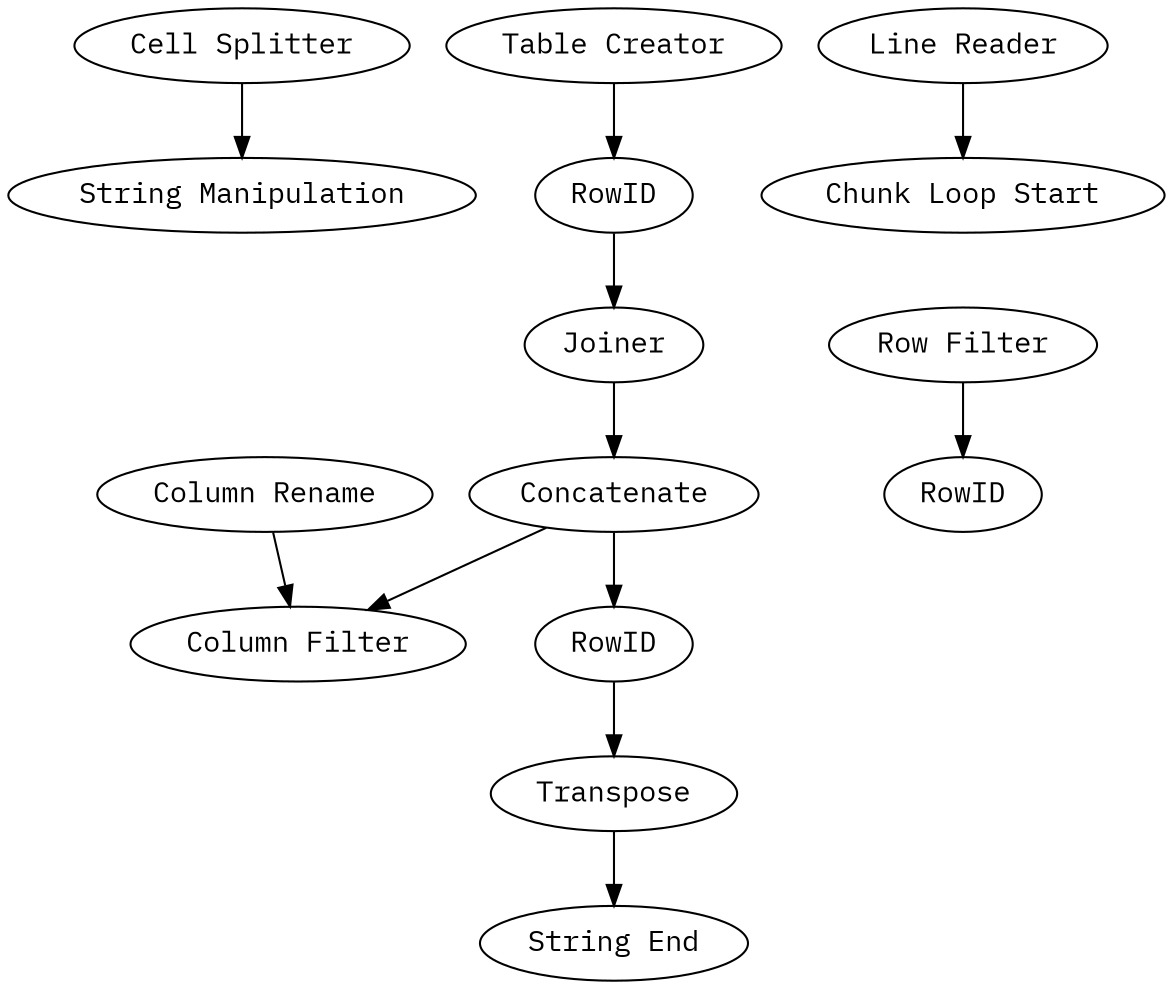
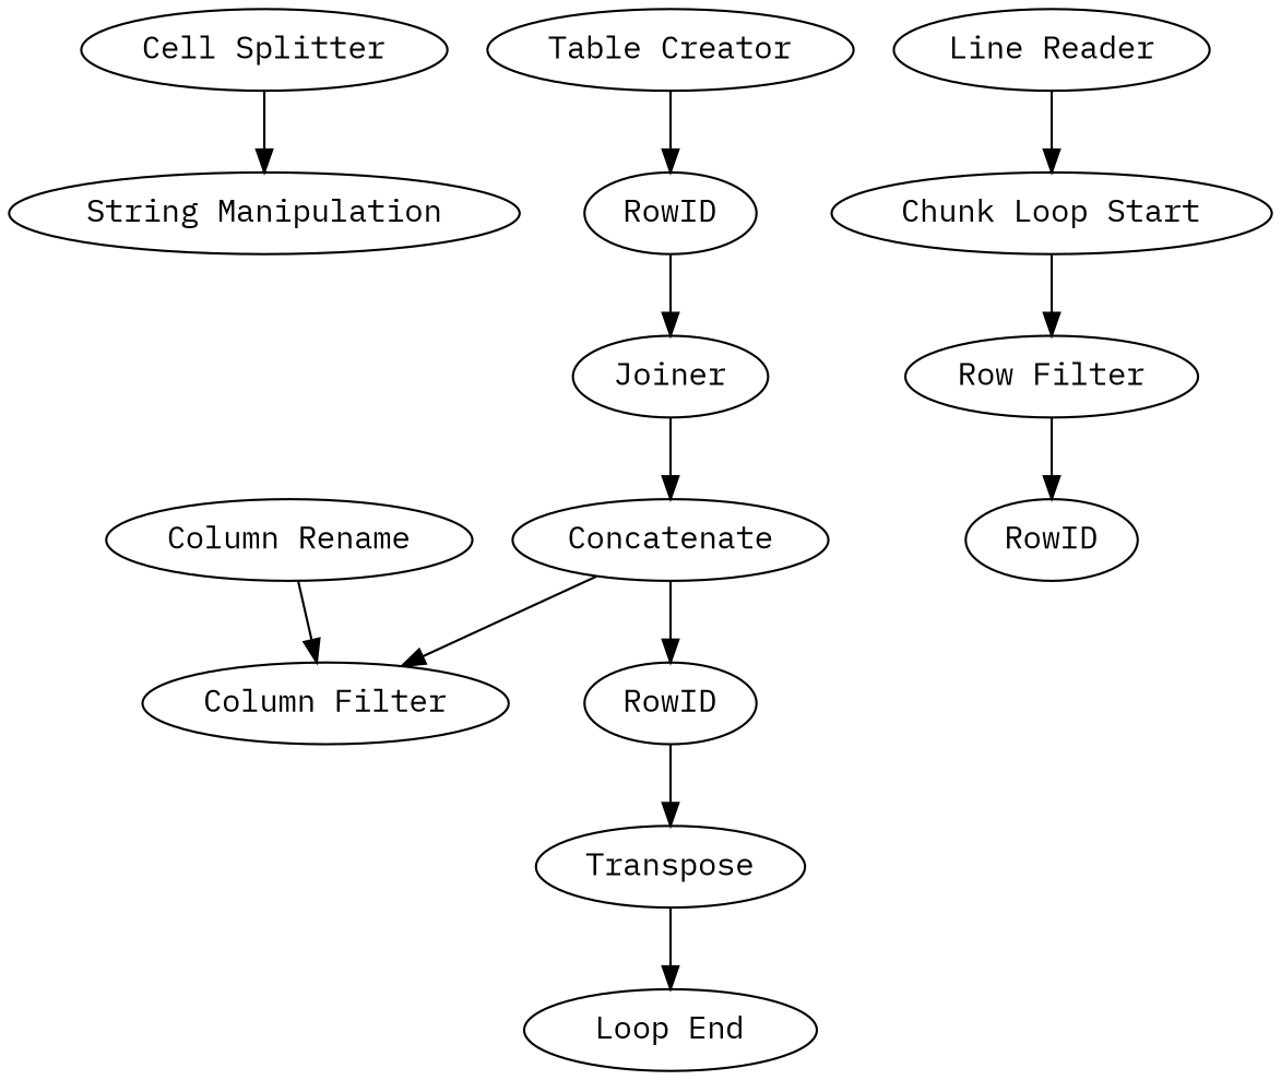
  digraph {
    fontname="IBM Plex Mono"
    rankdir=TB
    node [fontname="IBM Plex Mono"]
    edge [fontname="IBM Plex Mono"]
    n1 [label="Cell Splitter"]
    n2 [label="String Manipulation"]
    n3 [label=Joiner]
    n4 [label=Concatenate]
    n5 [label="Row Filter"]
    n6 [label=RowID]
    n7 [label="Column Filter"]
    n8 [label=RowID]
    n9 [label="Column Rename"]
    n10 [label="Chunk Loop Start"]
    n11 [label=Transpose]
-   n12 [label="String End"]
+   n12 [label="Loop End"]
    n13 [label="Line Reader"]
    n14 [label="Table Creator"]
    n15 [label=RowID]
    n1 -> n2
    n3 -> n4
    n4 -> n7
    n4 -> n8
    n5 -> n6
    n8 -> n11
    n9 -> n7
+   n10 -> n5
    n11 -> n12
    n13 -> n10
    n14 -> n15
    n15 -> n3
  }
